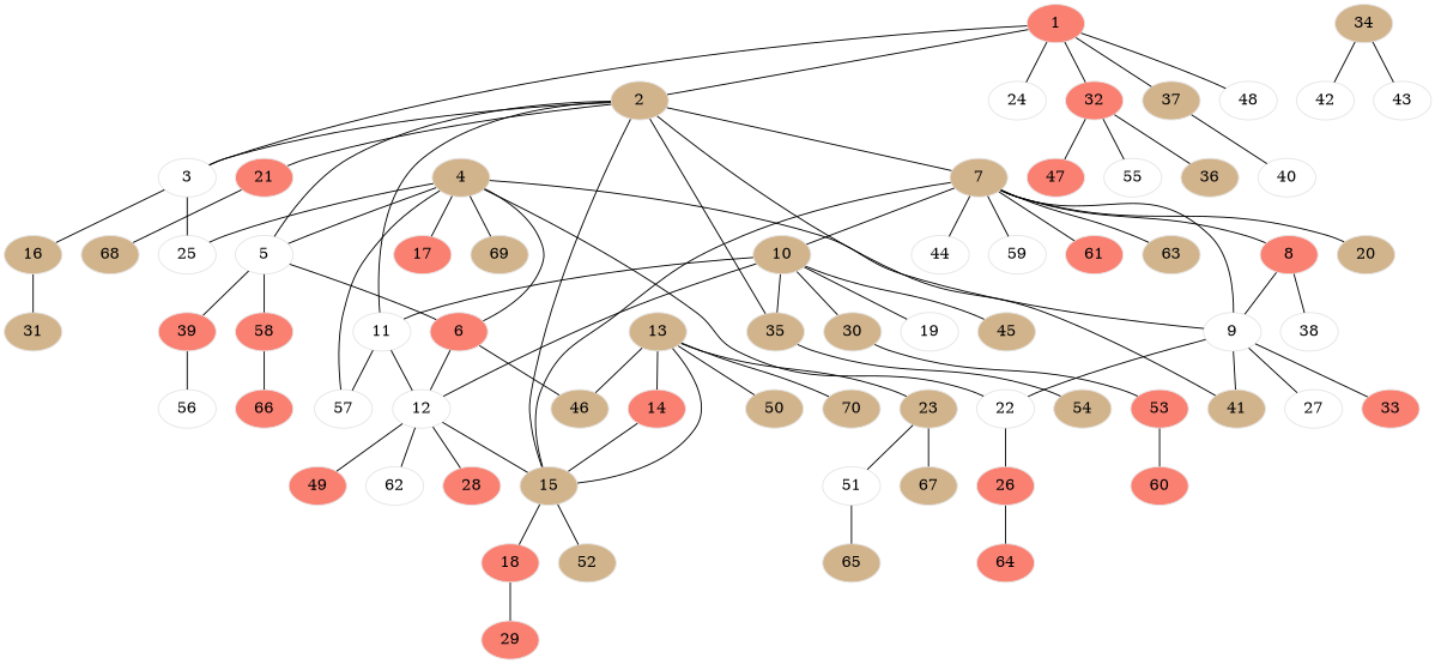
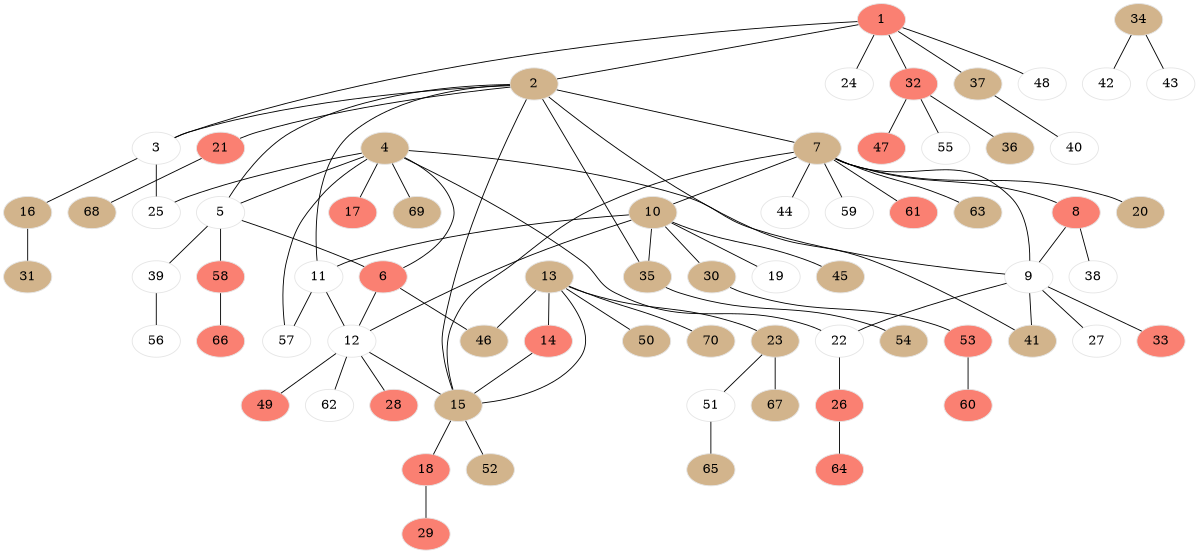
  graph {
    node [color=gray90 fillcolor=tan style=filled]
    1 [fillcolor=salmon]
    2
    3 [fillcolor=white]
    24 [fillcolor=white]
    32 [fillcolor=salmon]
    37
    48 [fillcolor=white]
    5 [fillcolor=white]
    7
    11 [fillcolor=white]
    15
    21 [fillcolor=salmon]
    35
    41
    16
    25 [fillcolor=white]
    36
    47 [fillcolor=salmon]
    55 [fillcolor=white]
    40 [fillcolor=white]
    6 [fillcolor=salmon]
-   39 [fillcolor=salmon]
+   39 [fillcolor=white]
    58 [fillcolor=salmon]
    9 [fillcolor=white]
    8 [fillcolor=salmon]
    10
    20
    44 [fillcolor=white]
    59 [fillcolor=white]
    61 [fillcolor=salmon]
    63
    57 [fillcolor=white]
    12 [fillcolor=white]
    18 [fillcolor=salmon]
    52
    68
    54
    31
    4
    17 [fillcolor=salmon]
    22 [fillcolor=white]
    69
    46
    27 [fillcolor=white]
    33 [fillcolor=salmon]
    14 [fillcolor=salmon]
    26 [fillcolor=salmon]
    56 [fillcolor=white]
    66 [fillcolor=salmon]
    28 [fillcolor=salmon]
    49 [fillcolor=salmon]
    62 [fillcolor=white]
    38 [fillcolor=white]
    19 [fillcolor=white]
    30
    45
    42 [fillcolor=white]
    34
    43 [fillcolor=white]
    53 [fillcolor=salmon]
    13
    23
    50
    70
    51 [fillcolor=white]
    67
    29 [fillcolor=salmon]
    64 [fillcolor=salmon]
    65
    60 [fillcolor=salmon]
    1 -- 2
    1 -- 3
    1 -- 24
    1 -- 32
    1 -- 37
    1 -- 48
    2 -- 3
    2 -- 5
    2 -- 7
    2 -- 11
    2 -- 15
    2 -- 21
    2 -- 35
    2 -- 41
    3 -- 16
    3 -- 25
    32 -- 36
    32 -- 47
    32 -- 55
    37 -- 40
    5 -- 6
    5 -- 39
    5 -- 58
    7 -- 15
    7 -- 9
    7 -- 8
    7 -- 10
    7 -- 20
    7 -- 44
    7 -- 59
    7 -- 61
    7 -- 63
    11 -- 57
    11 -- 12
    15 -- 18
    15 -- 52
    21 -- 68
    35 -- 54
    16 -- 31
    6 -- 12
    6 -- 46
    39 -- 56
    58 -- 66
    9 -- 41
    9 -- 22
    9 -- 27
    9 -- 33
    8 -- 9
    8 -- 38
    10 -- 11
    10 -- 35
    10 -- 12
    10 -- 19
    10 -- 30
    10 -- 45
    12 -- 15
    12 -- 28
    12 -- 49
    12 -- 62
    18 -- 29
    4 -- 5
    4 -- 25
    4 -- 6
    4 -- 9
    4 -- 57
    4 -- 17
    4 -- 22
    4 -- 69
    22 -- 26
    14 -- 15
    26 -- 64
    30 -- 53
    34 -- 42
    34 -- 43
    53 -- 60
    13 -- 15
    13 -- 46
    13 -- 14
    13 -- 23
    13 -- 50
    13 -- 70
    23 -- 51
    23 -- 67
    51 -- 65
  }
